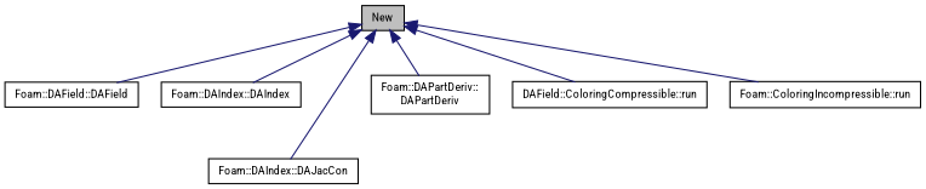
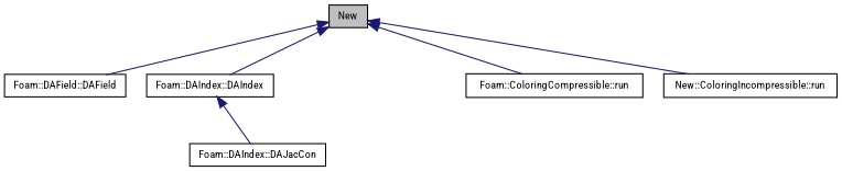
  digraph {
    fontname="Roboto Condensed"
    rankdir=TB
    node [color=black fontname="Roboto Condensed" fontsize=10 shape=record]
    edge [color=midnightblue dir=back fontname="Roboto Condensed" fontsize=10 labelfontname=Helvetica labelfontsize=10 style=solid]
    n1 [fillcolor=grey75 fontcolor=black height=0.2 label=New style=filled width=0.4]
    n2 [height=0.2 label="Foam::DAField::DAField" width=0.4]
    n3 [height=0.2 label="Foam::DAIndex::DAIndex" width=0.4]
    n4 [height=0.2 label="Foam::DAIndex::DAJacCon" width=0.4]
-   n5 [height=0.2 label="Foam::DAPartDeriv::\lDAPartDeriv" width=0.4]
-   n6 [height=0.2 label="DAField::ColoringCompressible::run" width=0.4]
-   n7 [height=0.2 label="Foam::ColoringIncompressible::run" width=0.4]
+   n6 [height=0.2 label="Foam::ColoringCompressible::run" width=0.4]
+   n7 [height=0.2 label="New::ColoringIncompressible::run" width=0.4]
    n1 -> n2
    n1 -> n3
-   n1 -> n4
-   n1 -> n5
+   n3 -> n4
    n1 -> n6
    n1 -> n7
  }
